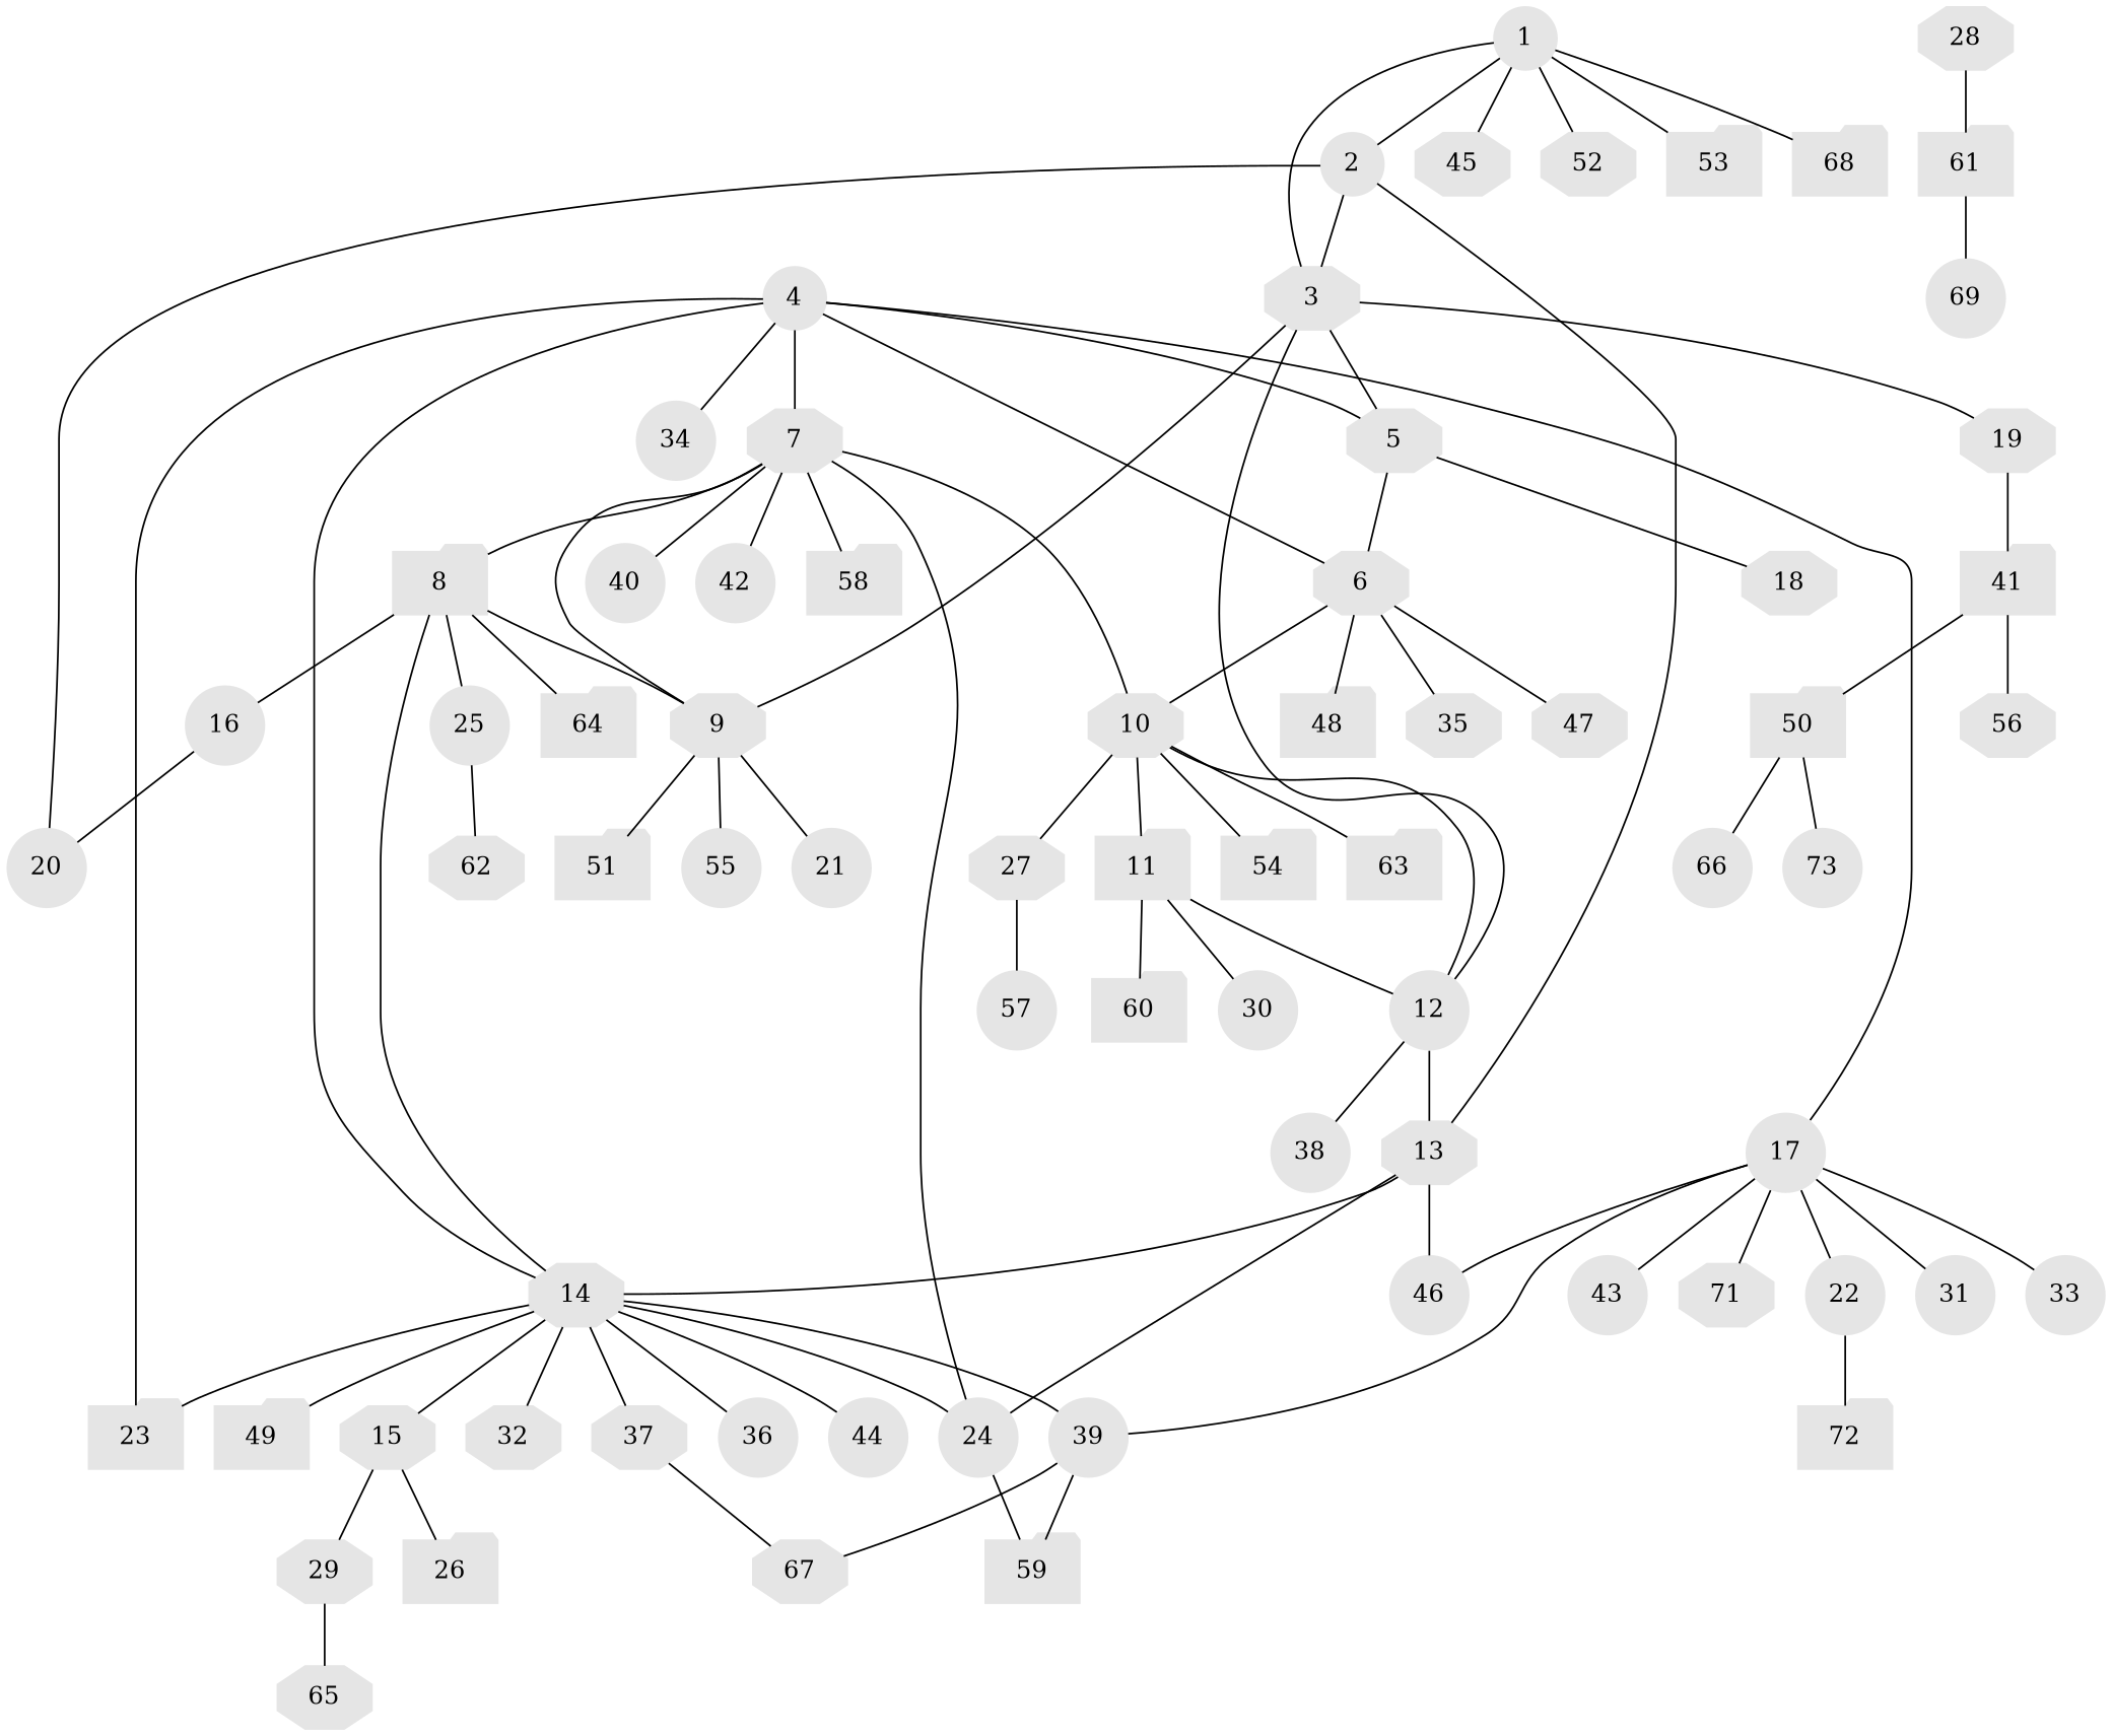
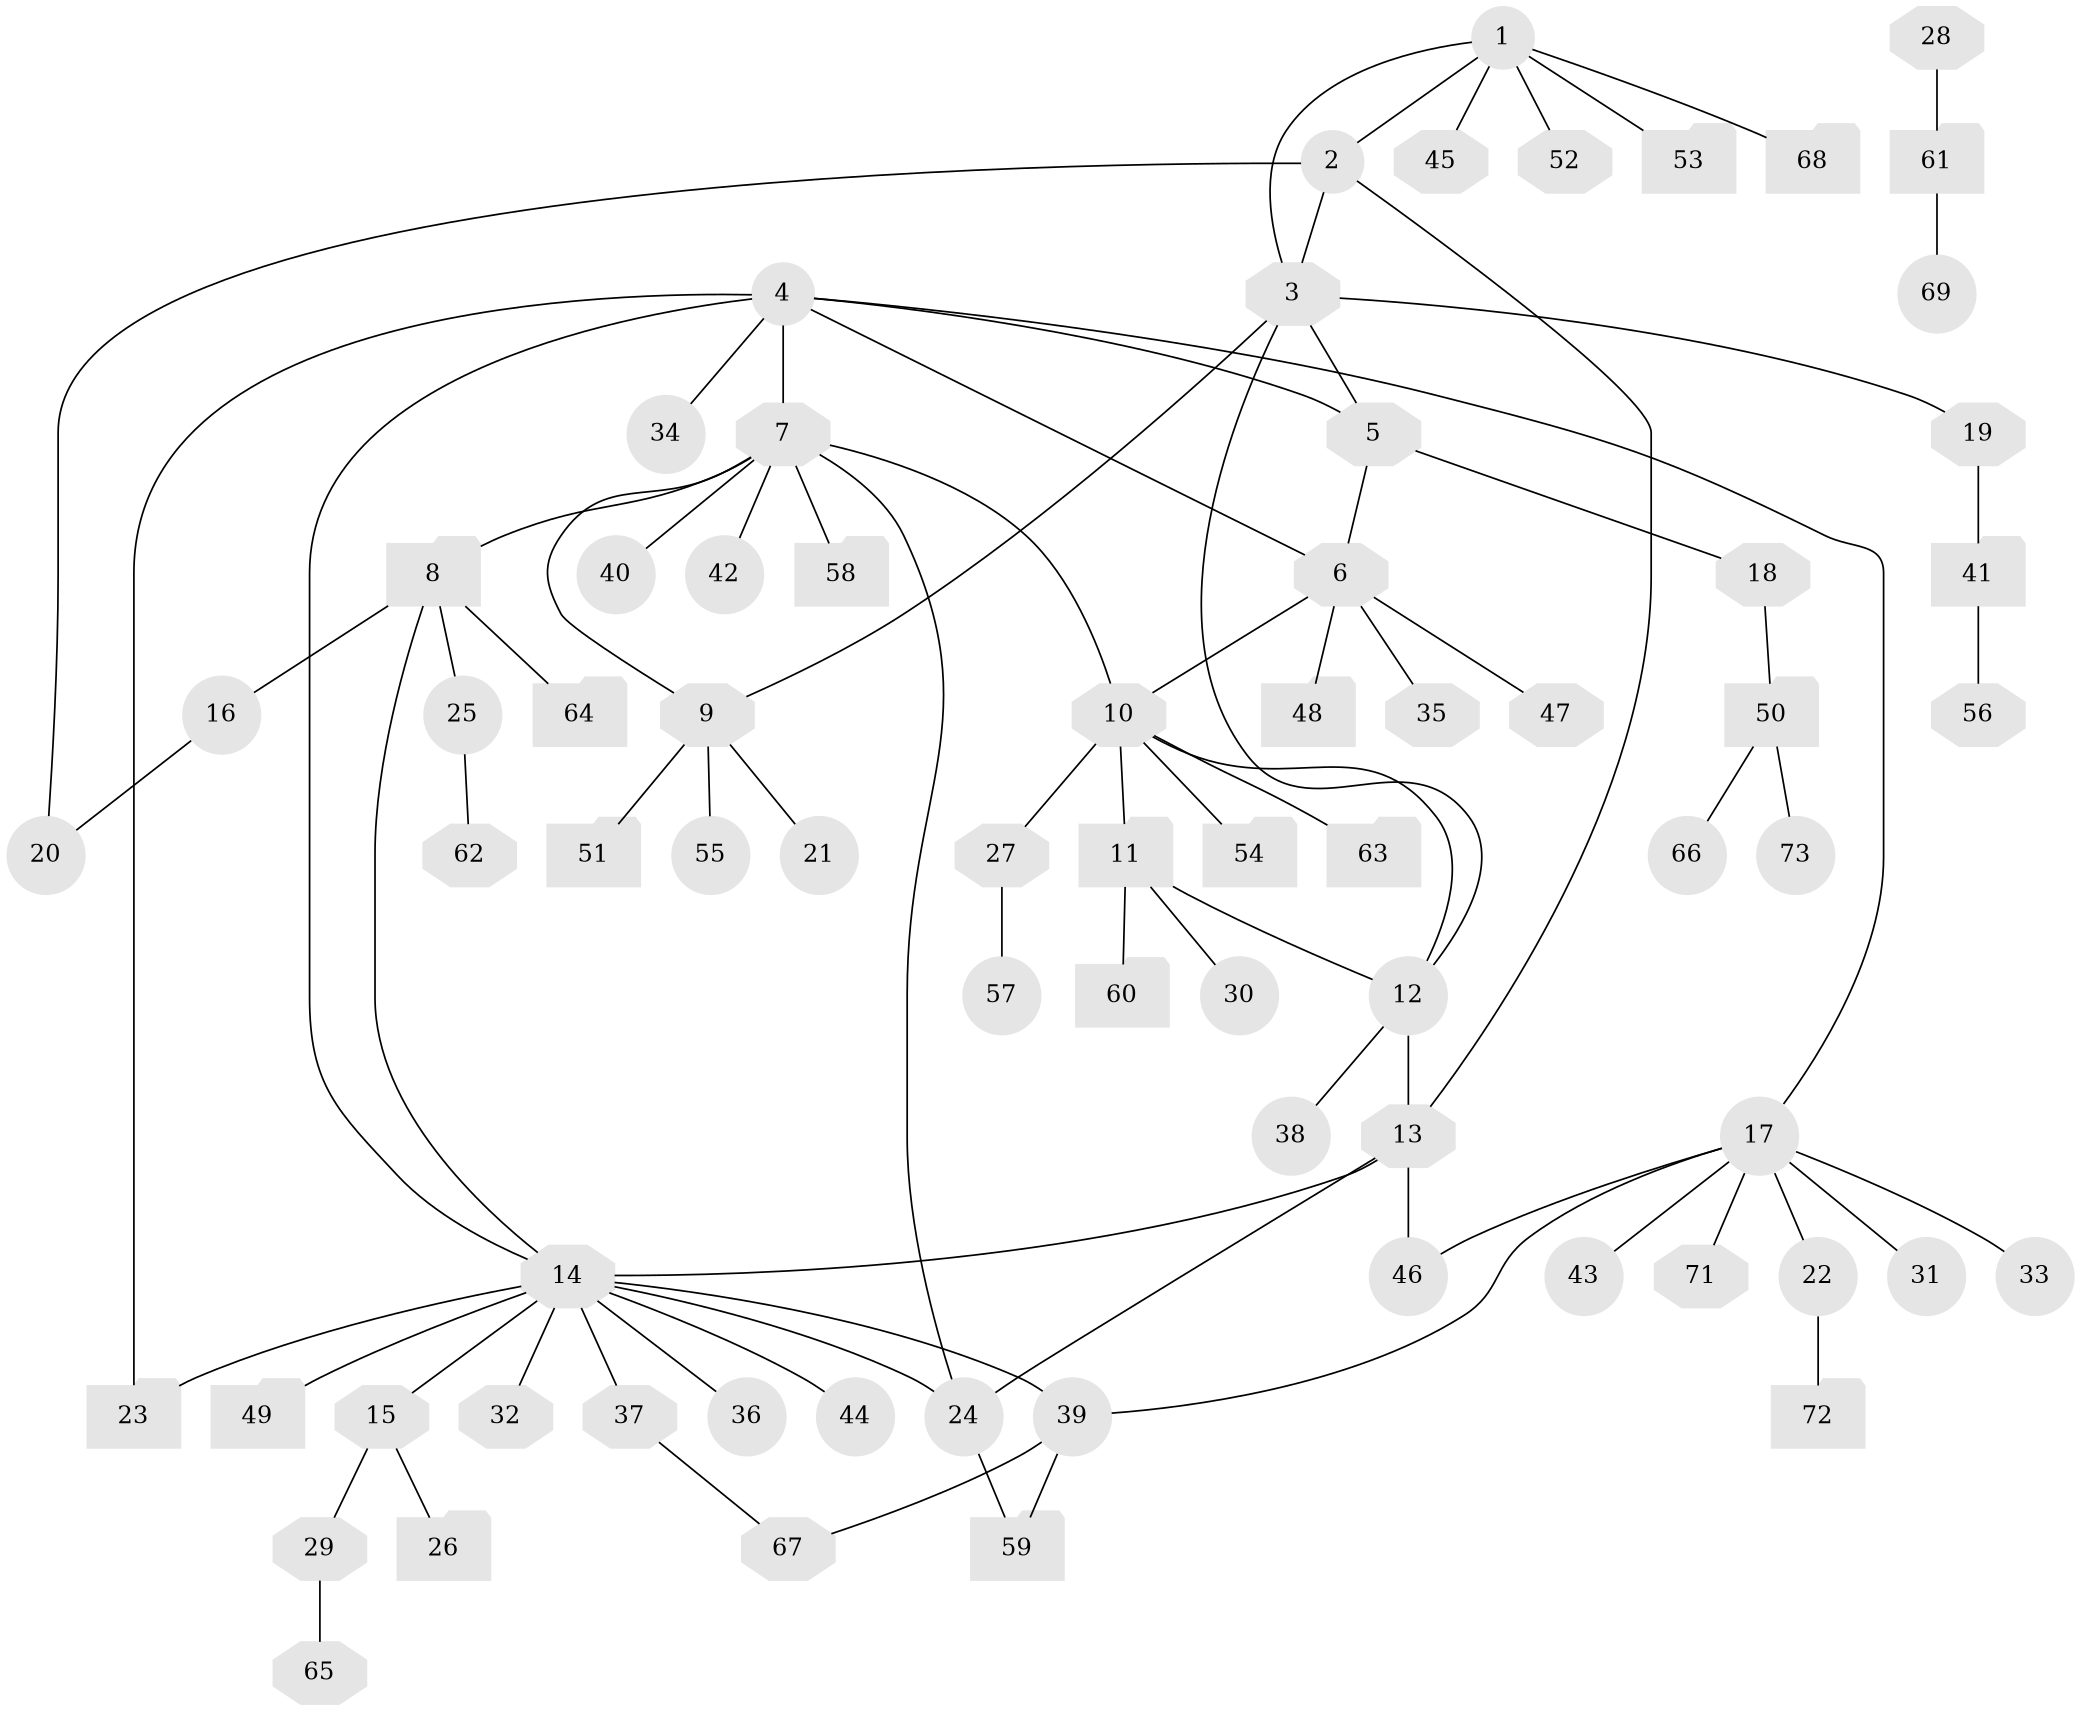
  graph {
    node [color=gray90 shape=circle style=filled]
    1
    2
    3 [shape=octagon]
    45 [shape=octagon]
    52 [shape=octagon]
    53 [shape=folder]
    68 [shape=folder]
    13 [shape=octagon]
    20
    5 [shape=octagon]
    9 [shape=octagon]
    12
    19 [shape=octagon]
    14 [shape=octagon]
    24
    46
    6 [shape=octagon]
    18 [shape=octagon]
    21
    51 [shape=folder]
    55
    38
    41 [shape=folder]
    4
    7 [shape=octagon]
    17
    23 [shape=folder]
    34
    10 [shape=octagon]
    35 [shape=octagon]
    47 [shape=octagon]
    48 [shape=folder]
    8 [shape=folder]
    40
    42
    58 [shape=folder]
    15 [shape=octagon]
    32 [shape=octagon]
    36
    37 [shape=octagon]
    39
    44
    49 [shape=folder]
    22
    31
    33
    43
    71 [shape=octagon]
    11 [shape=folder]
    27 [shape=octagon]
    54 [shape=folder]
    63 [shape=folder]
    16
    25
    64 [shape=folder]
    59 [shape=folder]
    62 [shape=octagon]
    30
    60 [shape=folder]
    57
    26 [shape=folder]
    29 [shape=octagon]
    28 [shape=octagon]
    61 [shape=folder]
    67 [shape=octagon]
    65 [shape=octagon]
    72 [shape=folder]
    50 [shape=folder]
    56 [shape=octagon]
    69
    66
    73
    1 -- 2
    1 -- 3
    1 -- 45
    1 -- 52
    1 -- 53
    1 -- 68
    2 -- 3
    2 -- 13
    2 -- 20
    3 -- 5
    3 -- 9
    3 -- 12
    3 -- 19
    13 -- 14
    13 -- 24
    13 -- 46
    5 -- 6
    5 -- 18
    9 -- 21
    9 -- 51
    9 -- 55
    12 -- 13
    12 -- 38
    19 -- 41
    14 -- 24
    14 -- 23
    14 -- 15
    14 -- 32
    14 -- 36
    14 -- 37
    14 -- 39
    14 -- 44
    14 -- 49
    24 -- 59
    6 -- 10
    6 -- 35
    6 -- 47
    6 -- 48
-   41 -- 50
+   18 -- 50
    41 -- 56
    4 -- 5
    4 -- 14
    4 -- 6
    4 -- 7
    4 -- 17
    4 -- 23
    4 -- 34
    7 -- 9
    7 -- 24
    7 -- 10
    7 -- 8
    7 -- 40
    7 -- 42
    7 -- 58
    17 -- 46
    17 -- 39
    17 -- 22
    17 -- 31
    17 -- 33
    17 -- 43
    17 -- 71
    10 -- 12
    10 -- 11
    10 -- 27
    10 -- 54
    10 -- 63
-   8 -- 9
    8 -- 14
    8 -- 16
    8 -- 25
    8 -- 64
    15 -- 26
    15 -- 29
    37 -- 67
    39 -- 59
    39 -- 67
    22 -- 72
    11 -- 12
    11 -- 30
    11 -- 60
    27 -- 57
    16 -- 20
    25 -- 62
    29 -- 65
    28 -- 61
    61 -- 69
    50 -- 66
    50 -- 73
  }
